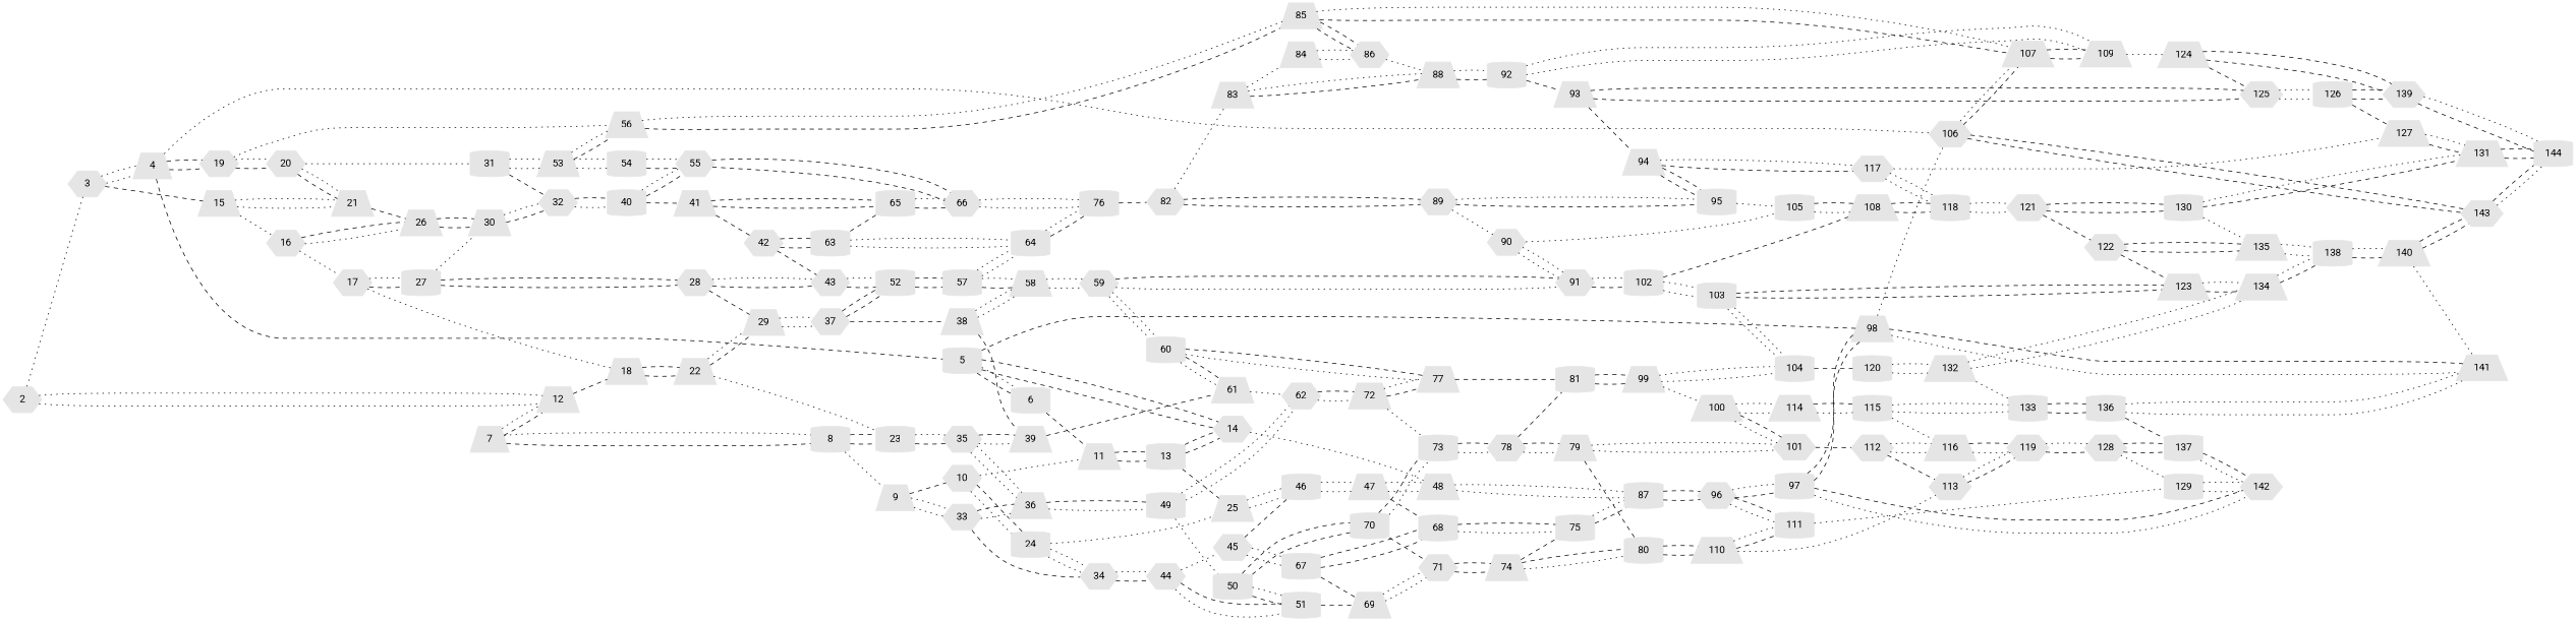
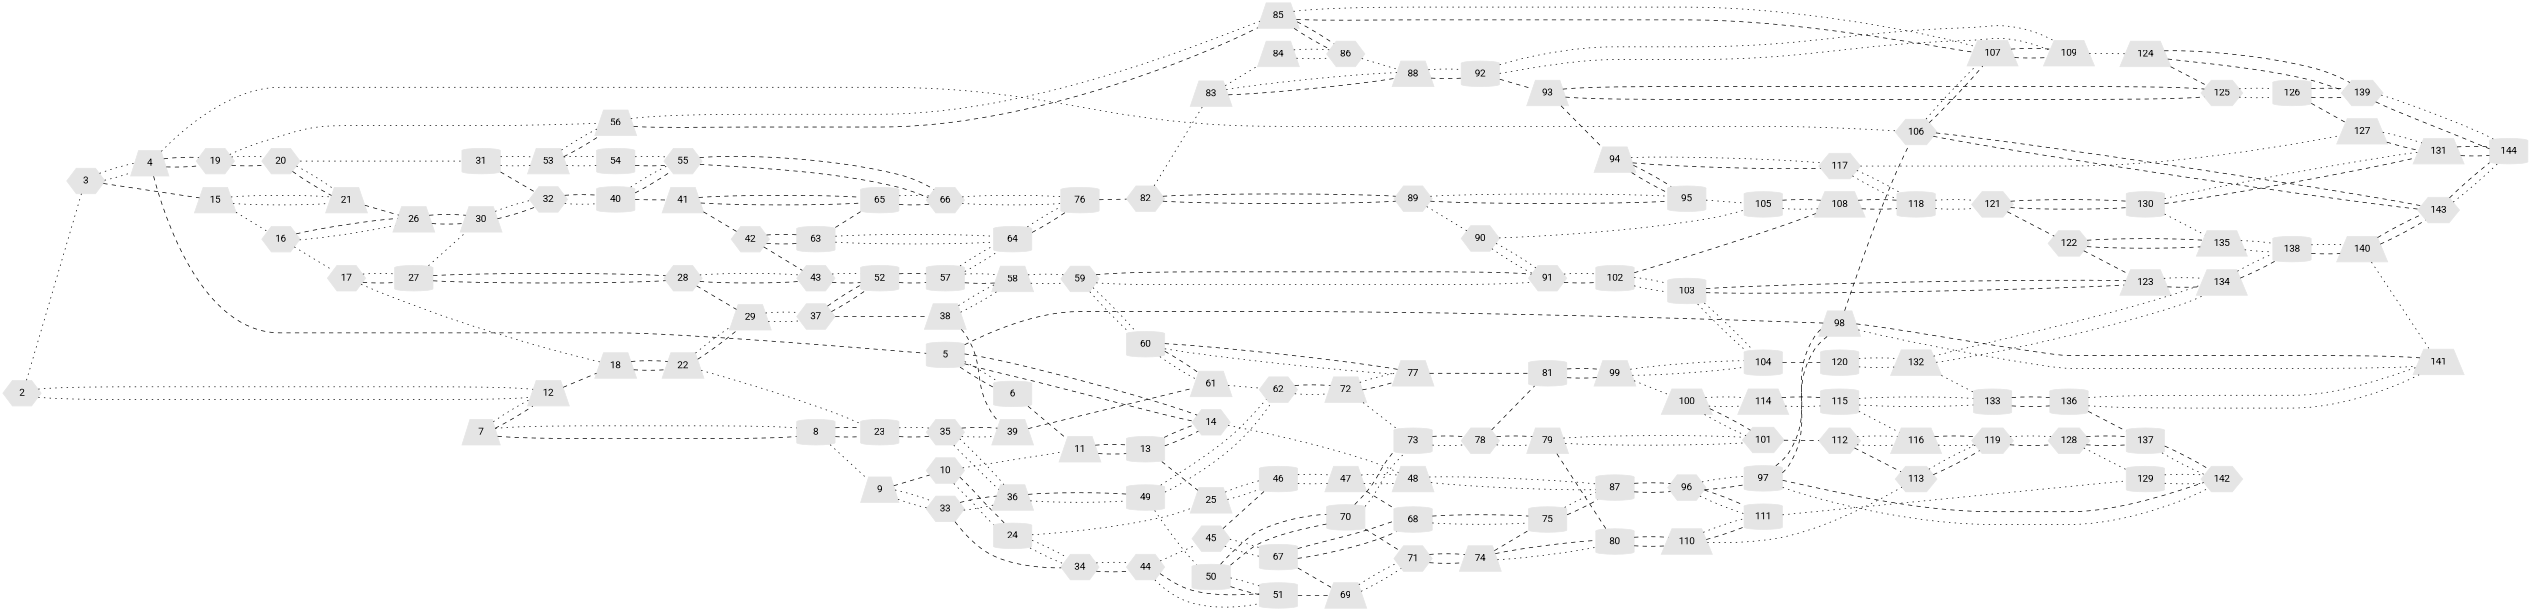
  graph {
    fontname=Roboto
    rankdir=LR
    node [color=gray90 fontname=Roboto shape=trapezium style=filled]
    edge [fontname=Roboto style=dotted]
    2 [shape=hexagon]
    3 [shape=hexagon]
    12
    7
    8 [shape=cylinder]
    4
    15
    18
    5 [shape=cylinder]
    19 [shape=hexagon]
    106 [shape=hexagon]
    16 [shape=hexagon]
    21
    6 [shape=cylinder]
    14 [shape=hexagon]
    98
    20 [shape=hexagon]
    56
    107
    143 [shape=hexagon]
    11
    48
    141
    13 [shape=cylinder]
    9
    23 [shape=cylinder]
    10 [shape=hexagon]
    33 [shape=hexagon]
    35 [shape=hexagon]
    24 [shape=cylinder]
    34 [shape=hexagon]
    36
    25
    22
    46 [shape=cylinder]
    87 [shape=cylinder]
    17 [shape=hexagon]
    26
    27 [shape=cylinder]
    30
    28 [shape=hexagon]
    29
    31 [shape=cylinder]
    85
    32 [shape=hexagon]
    53
    37 [shape=hexagon]
    39
    44 [shape=hexagon]
    47
    43 [shape=hexagon]
    52 [shape=cylinder]
    38
    40 [shape=cylinder]
    54 [shape=cylinder]
    41
    55 [shape=hexagon]
    49 [shape=cylinder]
    45 [shape=hexagon]
    51 [shape=cylinder]
    61
    50 [shape=cylinder]
    62 [shape=hexagon]
    58
    57 [shape=cylinder]
    59 [shape=hexagon]
    42 [shape=hexagon]
    65 [shape=cylinder]
    66 [shape=hexagon]
    63 [shape=cylinder]
    64 [shape=cylinder]
    67 [shape=cylinder]
    69
    68 [shape=cylinder]
    75 [shape=cylinder]
    96 [shape=hexagon]
    70 [shape=cylinder]
    72
    71 [shape=hexagon]
    73 [shape=cylinder]
    76 [shape=cylinder]
    86 [shape=hexagon]
    60 [shape=cylinder]
    91 [shape=hexagon]
    77
    102 [shape=cylinder]
    81 [shape=cylinder]
    82 [shape=hexagon]
    74
    78 [shape=hexagon]
    80 [shape=cylinder]
    79
    110
    83
    89 [shape=hexagon]
    99
    101 [shape=hexagon]
    112 [shape=hexagon]
    111 [shape=cylinder]
    113 [shape=hexagon]
    100
    104 [shape=cylinder]
    84
    88
    90 [shape=hexagon]
    95 [shape=cylinder]
    92 [shape=cylinder]
    109
    97 [shape=cylinder]
    93
    105 [shape=cylinder]
    108
    103 [shape=cylinder]
    94
    125 [shape=hexagon]
    124
    117 [shape=hexagon]
    126 [shape=cylinder]
    118 [shape=cylinder]
    127
    142 [shape=hexagon]
    129 [shape=cylinder]
    114
    120 [shape=cylinder]
    115 [shape=cylinder]
    116
    123
    134
    132
    144 [shape=cylinder]
    121 [shape=hexagon]
    139 [shape=hexagon]
    119 [shape=hexagon]
    128 [shape=hexagon]
    133 [shape=cylinder]
    136 [shape=cylinder]
    131
    122 [shape=hexagon]
    130 [shape=cylinder]
    137 [shape=cylinder]
    135
    138 [shape=cylinder]
    140
    2 -- 3
    2 -- 12
    2 -- 12
    3 -- 4
    3 -- 4
    3 -- 15 [style=dashed]
    12 -- 18 [style=dashed]
    7 -- 12 [style=dashed]
    7 -- 12
    7 -- 8 [style=dashed]
    7 -- 8
    8 -- 9
    8 -- 23 [style=dashed]
    8 -- 23 [style=dashed]
    4 -- 5 [style=dashed]
    4 -- 19 [style=dashed]
    4 -- 19 [style=dashed]
    4 -- 106
    15 -- 16
    15 -- 21
    15 -- 21
    18 -- 22 [style=dashed]
    18 -- 22 [style=dashed]
    5 -- 6 [style=dashed]
    5 -- 6
    5 -- 14 [style=dashed]
    5 -- 14 [style=dashed]
    5 -- 98 [style=dashed]
    19 -- 20 [style=dashed]
    19 -- 20
    19 -- 56
    106 -- 107 [style=dashed]
    106 -- 107
    106 -- 143 [style=dashed]
    106 -- 143 [style=dashed]
    16 -- 17
    16 -- 26
    16 -- 26 [style=dashed]
    21 -- 26 [style=dashed]
    6 -- 11 [style=dashed]
    14 -- 48
-   98 -- 106
+   98 -- 106 [style=dashed]
    98 -- 141
    98 -- 141 [style=dashed]
    20 -- 21 [style=dashed]
    20 -- 21
    20 -- 31
    56 -- 85 [style=dashed]
    56 -- 85
    107 -- 109 [style=dashed]
    107 -- 109 [style=dashed]
    143 -- 144
    143 -- 144 [style=dashed]
    11 -- 13 [style=dashed]
    11 -- 13 [style=dashed]
    48 -- 87
    48 -- 87
    13 -- 14 [style=dashed]
    13 -- 14 [style=dashed]
    13 -- 25 [style=dashed]
    9 -- 10 [style=dashed]
    9 -- 33
    9 -- 33
    23 -- 35 [style=dashed]
    23 -- 35
    10 -- 11
    10 -- 24
    10 -- 24 [style=dashed]
    33 -- 34 [style=dashed]
    33 -- 36
    33 -- 36 [style=dashed]
    35 -- 36
    35 -- 36
    35 -- 39
    35 -- 39 [style=dashed]
    24 -- 34
    24 -- 34
    24 -- 25
    34 -- 44 [style=dashed]
    34 -- 44
    36 -- 49
    36 -- 49 [style=dashed]
    25 -- 46
    25 -- 46
    22 -- 23
    22 -- 29 [style=dashed]
    22 -- 29
    46 -- 47
    46 -- 47
    87 -- 96 [style=dashed]
    87 -- 96 [style=dashed]
    17 -- 18
    17 -- 27 [style=dashed]
    17 -- 27
    26 -- 30 [style=dashed]
    26 -- 30 [style=dashed]
    27 -- 30
    27 -- 28 [style=dashed]
    27 -- 28 [style=dashed]
    30 -- 32 [style=dashed]
    30 -- 32
    28 -- 29 [style=dashed]
    28 -- 43 [style=dashed]
    28 -- 43
    29 -- 37
    29 -- 37
    31 -- 32 [style=dashed]
    31 -- 53
    31 -- 53
    85 -- 107 [style=dashed]
    85 -- 107
    85 -- 86 [style=dashed]
    85 -- 86 [style=dashed]
    32 -- 40
    32 -- 40 [style=dashed]
    53 -- 56 [style=dashed]
    53 -- 56
    53 -- 54
    53 -- 54
    37 -- 52 [style=dashed]
    37 -- 52 [style=dashed]
    37 -- 38 [style=dashed]
    39 -- 61 [style=dashed]
    44 -- 45
    44 -- 51
    44 -- 51 [style=dashed]
    47 -- 48
    47 -- 48
    47 -- 68 [style=dashed]
    43 -- 52 [style=dashed]
    43 -- 52
    52 -- 57 [style=dashed]
    52 -- 57 [style=dashed]
    38 -- 39 [style=dashed]
    38 -- 58
    38 -- 58
    40 -- 41 [style=dashed]
    40 -- 55 [style=dashed]
    40 -- 55
    54 -- 55 [style=dashed]
    54 -- 55
    41 -- 42 [style=dashed]
    41 -- 65 [style=dashed]
    41 -- 65 [style=dashed]
    55 -- 66 [style=dashed]
    55 -- 66 [style=dashed]
    49 -- 50
    49 -- 62
    49 -- 62
    45 -- 46 [style=dashed]
    45 -- 67
    45 -- 67
    51 -- 69 [style=dashed]
    61 -- 62
    50 -- 51 [style=dashed]
    50 -- 51
    50 -- 70 [style=dashed]
    50 -- 70 [style=dashed]
    62 -- 72
    62 -- 72 [style=dashed]
    58 -- 59
    58 -- 59
    57 -- 58 [style=dashed]
    57 -- 58
    57 -- 64
    57 -- 64
    59 -- 60
    59 -- 60
    59 -- 91
    59 -- 91 [style=dashed]
    42 -- 43 [style=dashed]
    42 -- 63 [style=dashed]
    42 -- 63 [style=dashed]
    65 -- 66 [style=dashed]
    65 -- 66
    66 -- 76
    66 -- 76
    63 -- 65 [style=dashed]
    63 -- 64
    63 -- 64
    64 -- 76 [style=dashed]
    64 -- 76
    67 -- 69 [style=dashed]
    67 -- 68 [style=dashed]
    67 -- 68 [style=dashed]
    69 -- 71
    69 -- 71
    68 -- 75
    68 -- 75 [style=dashed]
    75 -- 87 [style=dashed]
    75 -- 87
    96 -- 111
    96 -- 111 [style=dashed]
    96 -- 97 [style=dashed]
    96 -- 97
    70 -- 71 [style=dashed]
    70 -- 73
    70 -- 73 [style=dashed]
    72 -- 73
    72 -- 77 [style=dashed]
    72 -- 77
    71 -- 74 [style=dashed]
    71 -- 74 [style=dashed]
    73 -- 78
    73 -- 78 [style=dashed]
    76 -- 82 [style=dashed]
    86 -- 88
    60 -- 61
    60 -- 61 [style=dashed]
    60 -- 77
    60 -- 77 [style=dashed]
    91 -- 102 [style=dashed]
    91 -- 102
    77 -- 81 [style=dashed]
    102 -- 108 [style=dashed]
    102 -- 103
    102 -- 103
    81 -- 99 [style=dashed]
    81 -- 99 [style=dashed]
    82 -- 83
    82 -- 89 [style=dashed]
    82 -- 89 [style=dashed]
    74 -- 75 [style=dashed]
    74 -- 80
    74 -- 80 [style=dashed]
    78 -- 81 [style=dashed]
    78 -- 79
    78 -- 79 [style=dashed]
    80 -- 110 [style=dashed]
    80 -- 110 [style=dashed]
    79 -- 80 [style=dashed]
    79 -- 101
    79 -- 101
    110 -- 111 [style=dashed]
    110 -- 111
    110 -- 113
    83 -- 84
    83 -- 88 [style=dashed]
    83 -- 88
    89 -- 90
    89 -- 95 [style=dashed]
    89 -- 95
    99 -- 100
    99 -- 104
    99 -- 104
    101 -- 112 [style=dashed]
    112 -- 113 [style=dashed]
    112 -- 116
    112 -- 116
    111 -- 129
    113 -- 119 [style=dashed]
    113 -- 119
    100 -- 101
    100 -- 101 [style=dashed]
    100 -- 114
    100 -- 114
    104 -- 120 [style=dashed]
    84 -- 86
    84 -- 86
    88 -- 92 [style=dashed]
    88 -- 92
    90 -- 91
    90 -- 91
    90 -- 105
    95 -- 105
    92 -- 109
    92 -- 109
    92 -- 93 [style=dashed]
    109 -- 124
    97 -- 98 [style=dashed]
    97 -- 98 [style=dashed]
    97 -- 142
    97 -- 142 [style=dashed]
    93 -- 94 [style=dashed]
    93 -- 125 [style=dashed]
    93 -- 125 [style=dashed]
    105 -- 108
    105 -- 108 [style=dashed]
    108 -- 118 [style=dashed]
    108 -- 118 [style=dashed]
    103 -- 104
    103 -- 104
    103 -- 123 [style=dashed]
    103 -- 123 [style=dashed]
    94 -- 95 [style=dashed]
    94 -- 95 [style=dashed]
    94 -- 117 [style=dashed]
    94 -- 117
    125 -- 126
    125 -- 126
    124 -- 125 [style=dashed]
    124 -- 139 [style=dashed]
    124 -- 139 [style=dashed]
    117 -- 118
    117 -- 118
    117 -- 127
    126 -- 127 [style=dashed]
    126 -- 139 [style=dashed]
    126 -- 139 [style=dashed]
    118 -- 121
    118 -- 121
    127 -- 131 [style=dashed]
    127 -- 131
    129 -- 142
    129 -- 142
    114 -- 115
    114 -- 115 [style=dashed]
    120 -- 132
    120 -- 132
    115 -- 116
    115 -- 133
    115 -- 133
    116 -- 119
    116 -- 119 [style=dashed]
    123 -- 134 [style=dashed]
    123 -- 134
    134 -- 138 [style=dashed]
    134 -- 138
    132 -- 134
    132 -- 134
    132 -- 133
    121 -- 122 [style=dashed]
    121 -- 130 [style=dashed]
    121 -- 130 [style=dashed]
    139 -- 144 [style=dashed]
    139 -- 144
    119 -- 128 [style=dashed]
    119 -- 128
    128 -- 129
    128 -- 137 [style=dashed]
    128 -- 137 [style=dashed]
    133 -- 136 [style=dashed]
    133 -- 136 [style=dashed]
    136 -- 141
    136 -- 141
    136 -- 137 [style=dashed]
    131 -- 144 [style=dashed]
    131 -- 144 [style=dashed]
    122 -- 123 [style=dashed]
    122 -- 135 [style=dashed]
    122 -- 135 [style=dashed]
    130 -- 131 [style=dashed]
    130 -- 131
    130 -- 135
    137 -- 142
    137 -- 142 [style=dashed]
    135 -- 138
    135 -- 138
    138 -- 140 [style=dashed]
    138 -- 140
    140 -- 143 [style=dashed]
    140 -- 143 [style=dashed]
    140 -- 141
  }
